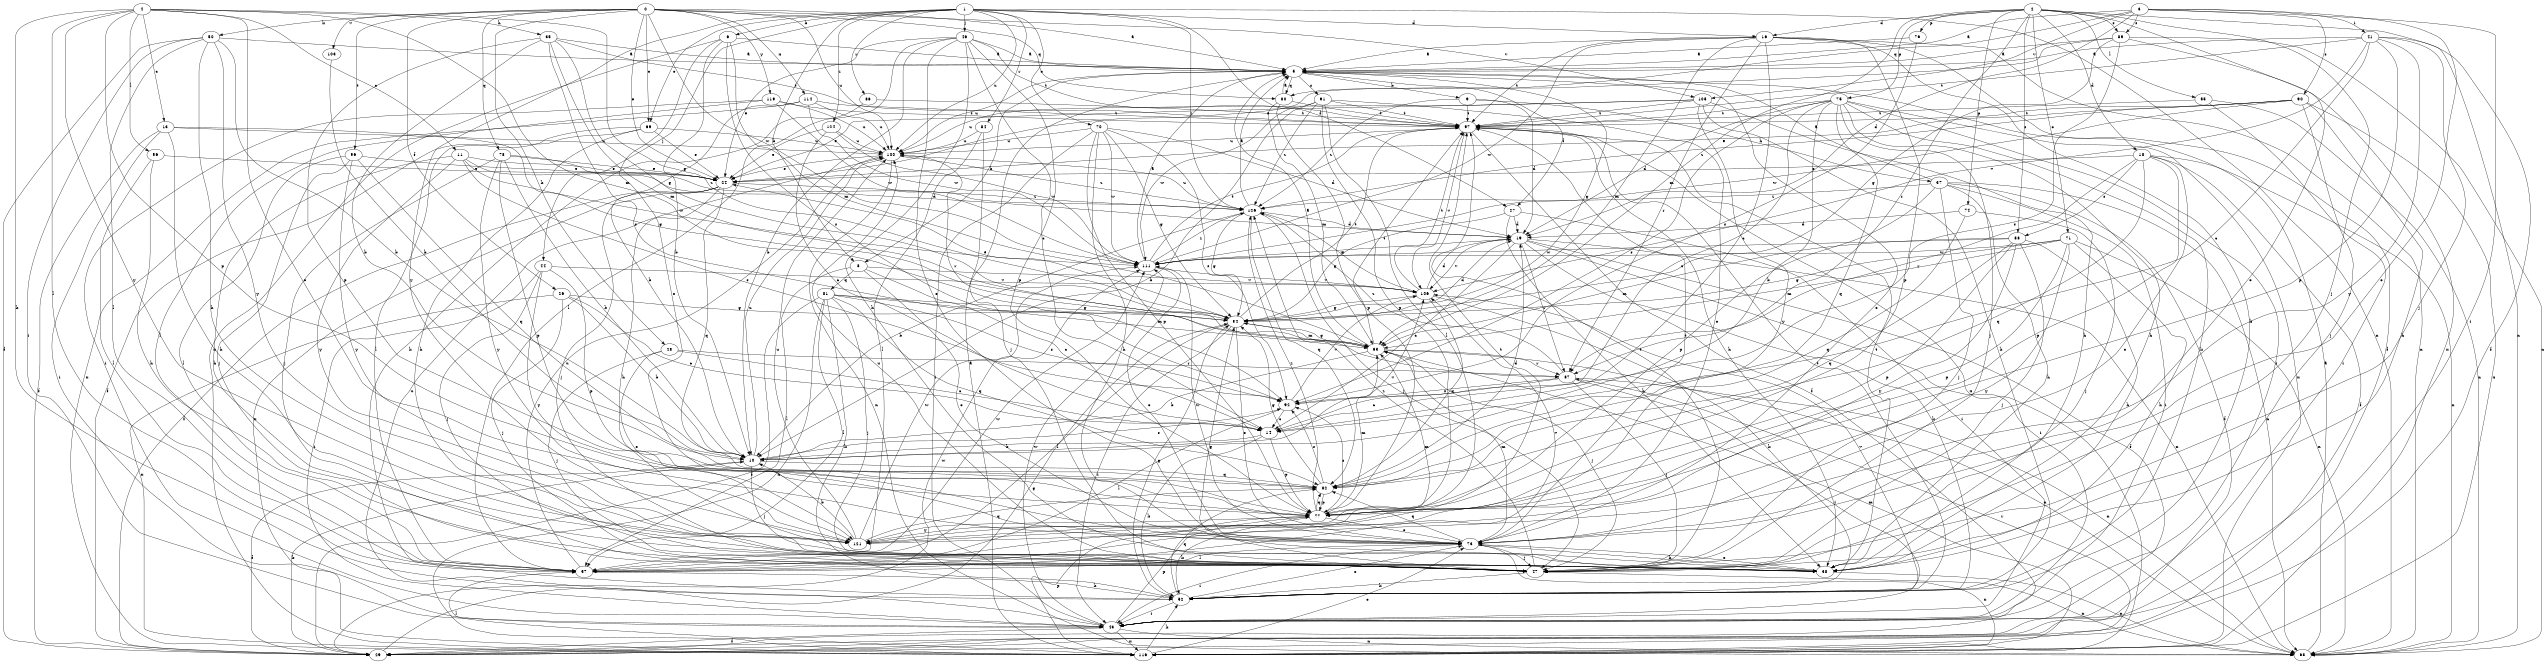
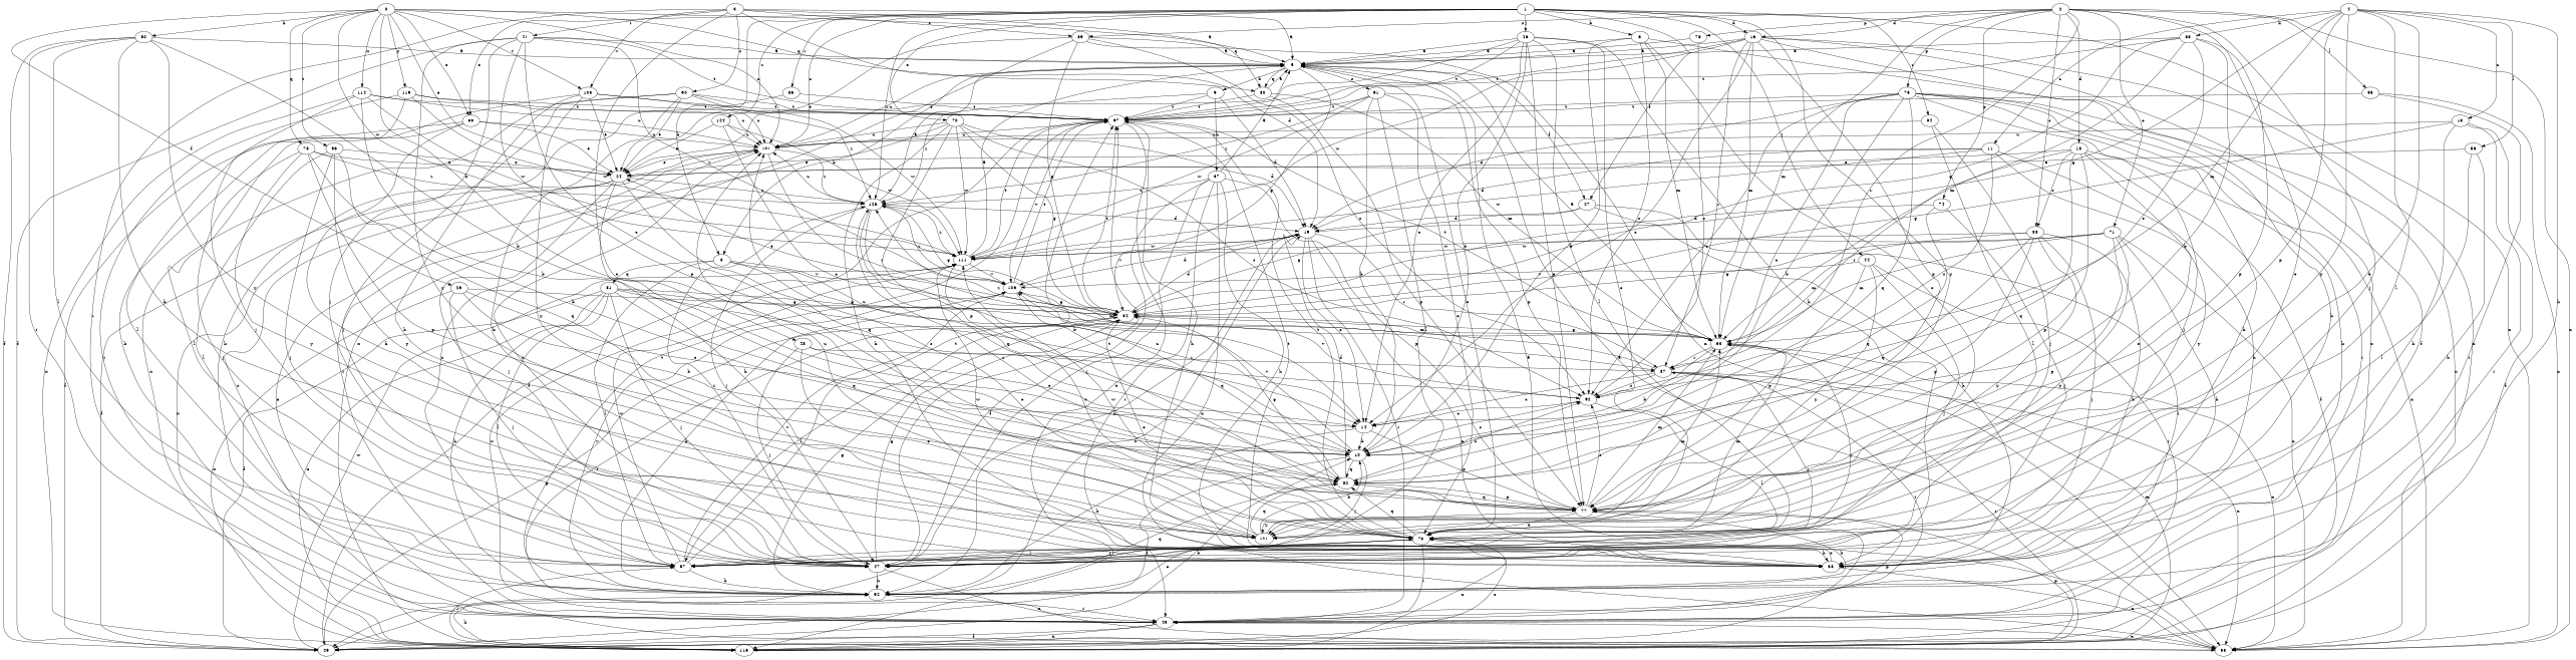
  strict digraph {
    0
    5
    24
    26
    48
    50
    69
    78
    80
    96
-   101 [label=100]
-   103
+   101
    105
    111
    114
    119
    8
    27
    73
    34
    9
    91
    126
    47
    116
    29
    82
    38
    10
    14
    87
    121
    43
    57
    77
    63
    97
    68
    52
    106
    1
    6
    16
    44
    46
    70
    84
    86
    124
    92
    81
    19
    2
    18
    55
    71
    74
    75
    76
    88
    89
    3
    41
    90
    4
    11
    13
    35
    56
    37
    0 -> 5 [label=a]
    0 -> 24 [label=e]
    0 -> 26 [label=f]
    0 -> 48 [label=k]
    0 -> 50 [label=k]
    0 -> 69 [label=o]
    0 -> 78 [label=q]
    0 -> 80 [label=q]
    0 -> 96 [label=t]
    0 -> 101 [label=u]
-   0 -> 103 [label=v]
    0 -> 105 [label=v]
    0 -> 111 [label=w]
    0 -> 114 [label=x]
    0 -> 119 [label=y]
    5 -> 80 [label=q]
    5 -> 101 [label=u]
    5 -> 8 [label=b]
    5 -> 27 [label=f]
    5 -> 73 [label=o]
    5 -> 34 [label=g]
    5 -> 9 [label=b]
    5 -> 91 [label=s]
    24 -> 126 [label=z]
    24 -> 47 [label=j]
    24 -> 116 [label=x]
    24 -> 29 [label=f]
    24 -> 82 [label=q]
    24 -> 38 [label=h]
    26 -> 34 [label=g]
    26 -> 47 [label=j]
    26 -> 116 [label=x]
    26 -> 10 [label=b]
    26 -> 14 [label=c]
    48 -> 73 [label=o]
    48 -> 47 [label=j]
    48 -> 14 [label=c]
    48 -> 87 [label=r]
    50 -> 5 [label=a]
    50 -> 29 [label=f]
    50 -> 38 [label=h]
    50 -> 10 [label=b]
    50 -> 121 [label=y]
    50 -> 43 [label=i]
    50 -> 57 [label=l]
    69 -> 24 [label=e]
    69 -> 101 [label=u]
    69 -> 29 [label=f]
    69 -> 38 [label=h]
    69 -> 57 [label=l]
    78 -> 24 [label=e]
    78 -> 126 [label=z]
    78 -> 47 [label=j]
    78 -> 10 [label=b]
    78 -> 121 [label=y]
    78 -> 77 [label=p]
    80 -> 5 [label=a]
    80 -> 77 [label=p]
    80 -> 63 [label=m]
    80 -> 97 [label=t]
    96 -> 24 [label=e]
    96 -> 47 [label=j]
    96 -> 82 [label=q]
    96 -> 121 [label=y]
    96 -> 57 [label=l]
    101 -> 24 [label=e]
    101 -> 126 [label=z]
    101 -> 87 [label=r]
    101 -> 68 [label=n]
-   103 -> 10 [label=b]
    105 -> 24 [label=e]
    105 -> 101 [label=u]
    105 -> 38 [label=h]
    105 -> 121 [label=y]
    105 -> 97 [label=t]
    105 -> 52 [label=k]
    111 -> 5 [label=a]
    111 -> 73 [label=o]
    111 -> 126 [label=z]
    111 -> 97 [label=t]
    111 -> 106 [label=v]
    114 -> 101 [label=u]
    114 -> 111 [label=w]
+   114 -> 47 [label=j]
    114 -> 116 [label=x]
    114 -> 10 [label=b]
    114 -> 97 [label=t]
    119 -> 101 [label=u]
    119 -> 111 [label=w]
    119 -> 43 [label=i]
    119 -> 57 [label=l]
    119 -> 97 [label=t]
    8 -> 73 [label=o]
    8 -> 14 [label=c]
    8 -> 57 [label=l]
    8 -> 106 [label=v]
    8 -> 81 [label=q]
    27 -> 34 [label=g]
    27 -> 38 [label=h]
    27 -> 43 [label=i]
    27 -> 19 [label=d]
    73 -> 111 [label=w]
    73 -> 47 [label=j]
    73 -> 116 [label=x]
    73 -> 82 [label=q]
    73 -> 38 [label=h]
    73 -> 43 [label=i]
    73 -> 57 [label=l]
    73 -> 63 [label=m]
    73 -> 97 [label=t]
    34 -> 24 [label=e]
    34 -> 73 [label=o]
    34 -> 43 [label=i]
    34 -> 57 [label=l]
    34 -> 63 [label=m]
    34 -> 97 [label=t]
    34 -> 19 [label=d]
    9 -> 126 [label=z]
    9 -> 97 [label=t]
    9 -> 19 [label=d]
    9 -> 37 [label=h]
    91 -> 111 [label=w]
    91 -> 73 [label=o]
    91 -> 126 [label=z]
    91 -> 10 [label=b]
    91 -> 57 [label=l]
    91 -> 77 [label=p]
    91 -> 97 [label=t]
    126 -> 5 [label=a]
    126 -> 101 [label=u]
    126 -> 34 [label=g]
    126 -> 47 [label=j]
    126 -> 82 [label=q]
    126 -> 10 [label=b]
    126 -> 19 [label=d]
    47 -> 101 [label=u]
    47 -> 34 [label=g]
    47 -> 126 [label=z]
    47 -> 97 [label=t]
    47 -> 68 [label=n]
    47 -> 52 [label=k]
    116 -> 5 [label=a]
    116 -> 73 [label=o]
    116 -> 87 [label=r]
    116 -> 57 [label=l]
    116 -> 77 [label=p]
    116 -> 63 [label=m]
    116 -> 52 [label=k]
    29 -> 111 [label=w]
    29 -> 34 [label=g]
    29 -> 10 [label=b]
    82 -> 34 [label=g]
    82 -> 77 [label=p]
    82 -> 92 [label=s]
    82 -> 19 [label=d]
    38 -> 73 [label=o]
    38 -> 97 [label=t]
    38 -> 68 [label=n]
    10 -> 101 [label=u]
    10 -> 47 [label=j]
    10 -> 29 [label=f]
    10 -> 82 [label=q]
    10 -> 106 [label=v]
    10 -> 92 [label=s]
    14 -> 10 [label=b]
    14 -> 77 [label=p]
    14 -> 52 [label=k]
    87 -> 126 [label=z]
    87 -> 47 [label=j]
    87 -> 14 [label=c]
    87 -> 43 [label=i]
    87 -> 68 [label=n]
    87 -> 92 [label=s]
    121 -> 101 [label=u]
    121 -> 111 [label=w]
    121 -> 82 [label=q]
    121 -> 10 [label=b]
    121 -> 63 [label=m]
    43 -> 101 [label=u]
    43 -> 111 [label=w]
    43 -> 116 [label=x]
    43 -> 29 [label=f]
    43 -> 77 [label=p]
    43 -> 68 [label=n]
    57 -> 101 [label=u]
    57 -> 111 [label=w]
    57 -> 97 [label=t]
    57 -> 52 [label=k]
    57 -> 106 [label=v]
    77 -> 73 [label=o]
    77 -> 126 [label=z]
    77 -> 82 [label=q]
    77 -> 121 [label=y]
    77 -> 63 [label=m]
    77 -> 52 [label=k]
    77 -> 92 [label=s]
    63 -> 5 [label=a]
    63 -> 34 [label=g]
    63 -> 47 [label=j]
    63 -> 10 [label=b]
    63 -> 87 [label=r]
    63 -> 97 [label=t]
    63 -> 68 [label=n]
    97 -> 101 [label=u]
    97 -> 116 [label=x]
    97 -> 29 [label=f]
    97 -> 38 [label=h]
    97 -> 106 [label=v]
    68 -> 5 [label=a]
    52 -> 73 [label=o]
    52 -> 34 [label=g]
    52 -> 82 [label=q]
    52 -> 43 [label=i]
    52 -> 97 [label=t]
    52 -> 106 [label=v]
    106 -> 34 [label=g]
    106 -> 126 [label=z]
    106 -> 82 [label=q]
    106 -> 97 [label=t]
    106 -> 52 [label=k]
    106 -> 19 [label=d]
    1 -> 69 [label=o]
    1 -> 101 [label=u]
    1 -> 8 [label=b]
    1 -> 27 [label=f]
    1 -> 126 [label=z]
    1 -> 121 [label=y]
    1 -> 68 [label=n]
    1 -> 6 [label=b]
    1 -> 16 [label=d]
    1 -> 44 [label=j]
    1 -> 46 [label=j]
    1 -> 70 [label=o]
    1 -> 84 [label=r]
    1 -> 86 [label=r]
    1 -> 124 [label=z]
    6 -> 5 [label=a]
    6 -> 73 [label=o]
    6 -> 116 [label=x]
    6 -> 10 [label=b]
    6 -> 63 [label=m]
    6 -> 92 [label=s]
    16 -> 5 [label=a]
    16 -> 111 [label=w]
    16 -> 29 [label=f]
    16 -> 14 [label=c]
    16 -> 87 [label=r]
    16 -> 77 [label=p]
    16 -> 63 [label=m]
    16 -> 97 [label=t]
    16 -> 68 [label=n]
    16 -> 52 [label=k]
    44 -> 47 [label=j]
    44 -> 121 [label=y]
    44 -> 43 [label=i]
    44 -> 77 [label=p]
    44 -> 106 [label=v]
    46 -> 5 [label=a]
    46 -> 24 [label=e]
    46 -> 73 [label=o]
    46 -> 38 [label=h]
    46 -> 10 [label=b]
    46 -> 14 [label=c]
    46 -> 57 [label=l]
    46 -> 77 [label=p]
    46 -> 97 [label=t]
    70 -> 101 [label=u]
    70 -> 111 [label=w]
    70 -> 34 [label=g]
    70 -> 38 [label=h]
    70 -> 43 [label=i]
    70 -> 77 [label=p]
    70 -> 92 [label=s]
    70 -> 19 [label=d]
    84 -> 101 [label=u]
    84 -> 47 [label=j]
    84 -> 57 [label=l]
    86 -> 97 [label=t]
    86 -> 52 [label=k]
    124 -> 24 [label=e]
    124 -> 101 [label=u]
    124 -> 111 [label=w]
    124 -> 14 [label=c]
    92 -> 14 [label=c]
    92 -> 57 [label=l]
    92 -> 106 [label=v]
    81 -> 34 [label=g]
    81 -> 47 [label=j]
    81 -> 116 [label=x]
    81 -> 29 [label=f]
    81 -> 82 [label=q]
    81 -> 57 [label=l]
    81 -> 63 [label=m]
    81 -> 52 [label=k]
    81 -> 92 [label=s]
    19 -> 111 [label=w]
    19 -> 29 [label=f]
    19 -> 14 [label=c]
    19 -> 87 [label=r]
    19 -> 43 [label=i]
    19 -> 68 [label=n]
    19 -> 52 [label=k]
    19 -> 106 [label=v]
    2 -> 73 [label=o]
    2 -> 47 [label=j]
    2 -> 87 [label=r]
    2 -> 63 [label=m]
    2 -> 68 [label=n]
    2 -> 16 [label=d]
    2 -> 18 [label=d]
    2 -> 55 [label=l]
    2 -> 71 [label=o]
    2 -> 74 [label=p]
    2 -> 75 [label=p]
    2 -> 76 [label=p]
    2 -> 88 [label=s]
    2 -> 89 [label=s]
    18 -> 24 [label=e]
    18 -> 73 [label=o]
    18 -> 29 [label=f]
    18 -> 82 [label=q]
    18 -> 87 [label=r]
    18 -> 77 [label=p]
    18 -> 68 [label=n]
    18 -> 88 [label=s]
    55 -> 43 [label=i]
    55 -> 97 [label=t]
    55 -> 68 [label=n]
    71 -> 111 [label=w]
    71 -> 34 [label=g]
    71 -> 38 [label=h]
    71 -> 121 [label=y]
    71 -> 77 [label=p]
    71 -> 63 [label=m]
    71 -> 68 [label=n]
    74 -> 47 [label=j]
    74 -> 82 [label=q]
    74 -> 19 [label=d]
    75 -> 47 [label=j]
    75 -> 116 [label=x]
    75 -> 82 [label=q]
    75 -> 38 [label=h]
    75 -> 10 [label=b]
    75 -> 14 [label=c]
    75 -> 43 [label=i]
    75 -> 97 [label=t]
    75 -> 52 [label=k]
    75 -> 92 [label=s]
    75 -> 19 [label=d]
    76 -> 5 [label=a]
    76 -> 92 [label=s]
    88 -> 111 [label=w]
    88 -> 47 [label=j]
    88 -> 82 [label=q]
    88 -> 38 [label=h]
    88 -> 121 [label=y]
    88 -> 77 [label=p]
    88 -> 63 [label=m]
    89 -> 5 [label=a]
    89 -> 24 [label=e]
    89 -> 34 [label=g]
    89 -> 116 [label=x]
    89 -> 68 [label=n]
    89 -> 92 [label=s]
    3 -> 5 [label=a]
    3 -> 80 [label=q]
    3 -> 105 [label=v]
    3 -> 73 [label=o]
    3 -> 43 [label=i]
    3 -> 19 [label=d]
    3 -> 89 [label=s]
    3 -> 41 [label=i]
    3 -> 90 [label=s]
    41 -> 5 [label=a]
    41 -> 47 [label=j]
    41 -> 29 [label=f]
    41 -> 14 [label=c]
    41 -> 121 [label=y]
    41 -> 77 [label=p]
    41 -> 97 [label=t]
    41 -> 106 [label=v]
    90 -> 24 [label=e]
    90 -> 111 [label=w]
    90 -> 126 [label=z]
    90 -> 47 [label=j]
    90 -> 116 [label=x]
    90 -> 38 [label=h]
    90 -> 97 [label=t]
    4 -> 73 [label=o]
    4 -> 34 [label=g]
    4 -> 121 [label=y]
    4 -> 57 [label=l]
    4 -> 77 [label=p]
    4 -> 63 [label=m]
    4 -> 52 [label=k]
    4 -> 11 [label=c]
    4 -> 13 [label=c]
    4 -> 35 [label=h]
    4 -> 56 [label=l]
    11 -> 24 [label=e]
    11 -> 111 [label=w]
    11 -> 38 [label=h]
    11 -> 121 [label=y]
    11 -> 92 [label=s]
    11 -> 19 [label=d]
    13 -> 101 [label=u]
    13 -> 34 [label=g]
    13 -> 29 [label=f]
    13 -> 38 [label=h]
    13 -> 43 [label=i]
    35 -> 5 [label=a]
    35 -> 34 [label=g]
    35 -> 10 [label=b]
    35 -> 77 [label=p]
    35 -> 63 [label=m]
    35 -> 97 [label=t]
    35 -> 92 [label=s]
    56 -> 24 [label=e]
    56 -> 38 [label=h]
    56 -> 57 [label=l]
    37 -> 5 [label=a]
    37 -> 126 [label=z]
    37 -> 47 [label=j]
    37 -> 29 [label=f]
    37 -> 38 [label=h]
    37 -> 43 [label=i]
    37 -> 77 [label=p]
    37 -> 68 [label=n]
  }
